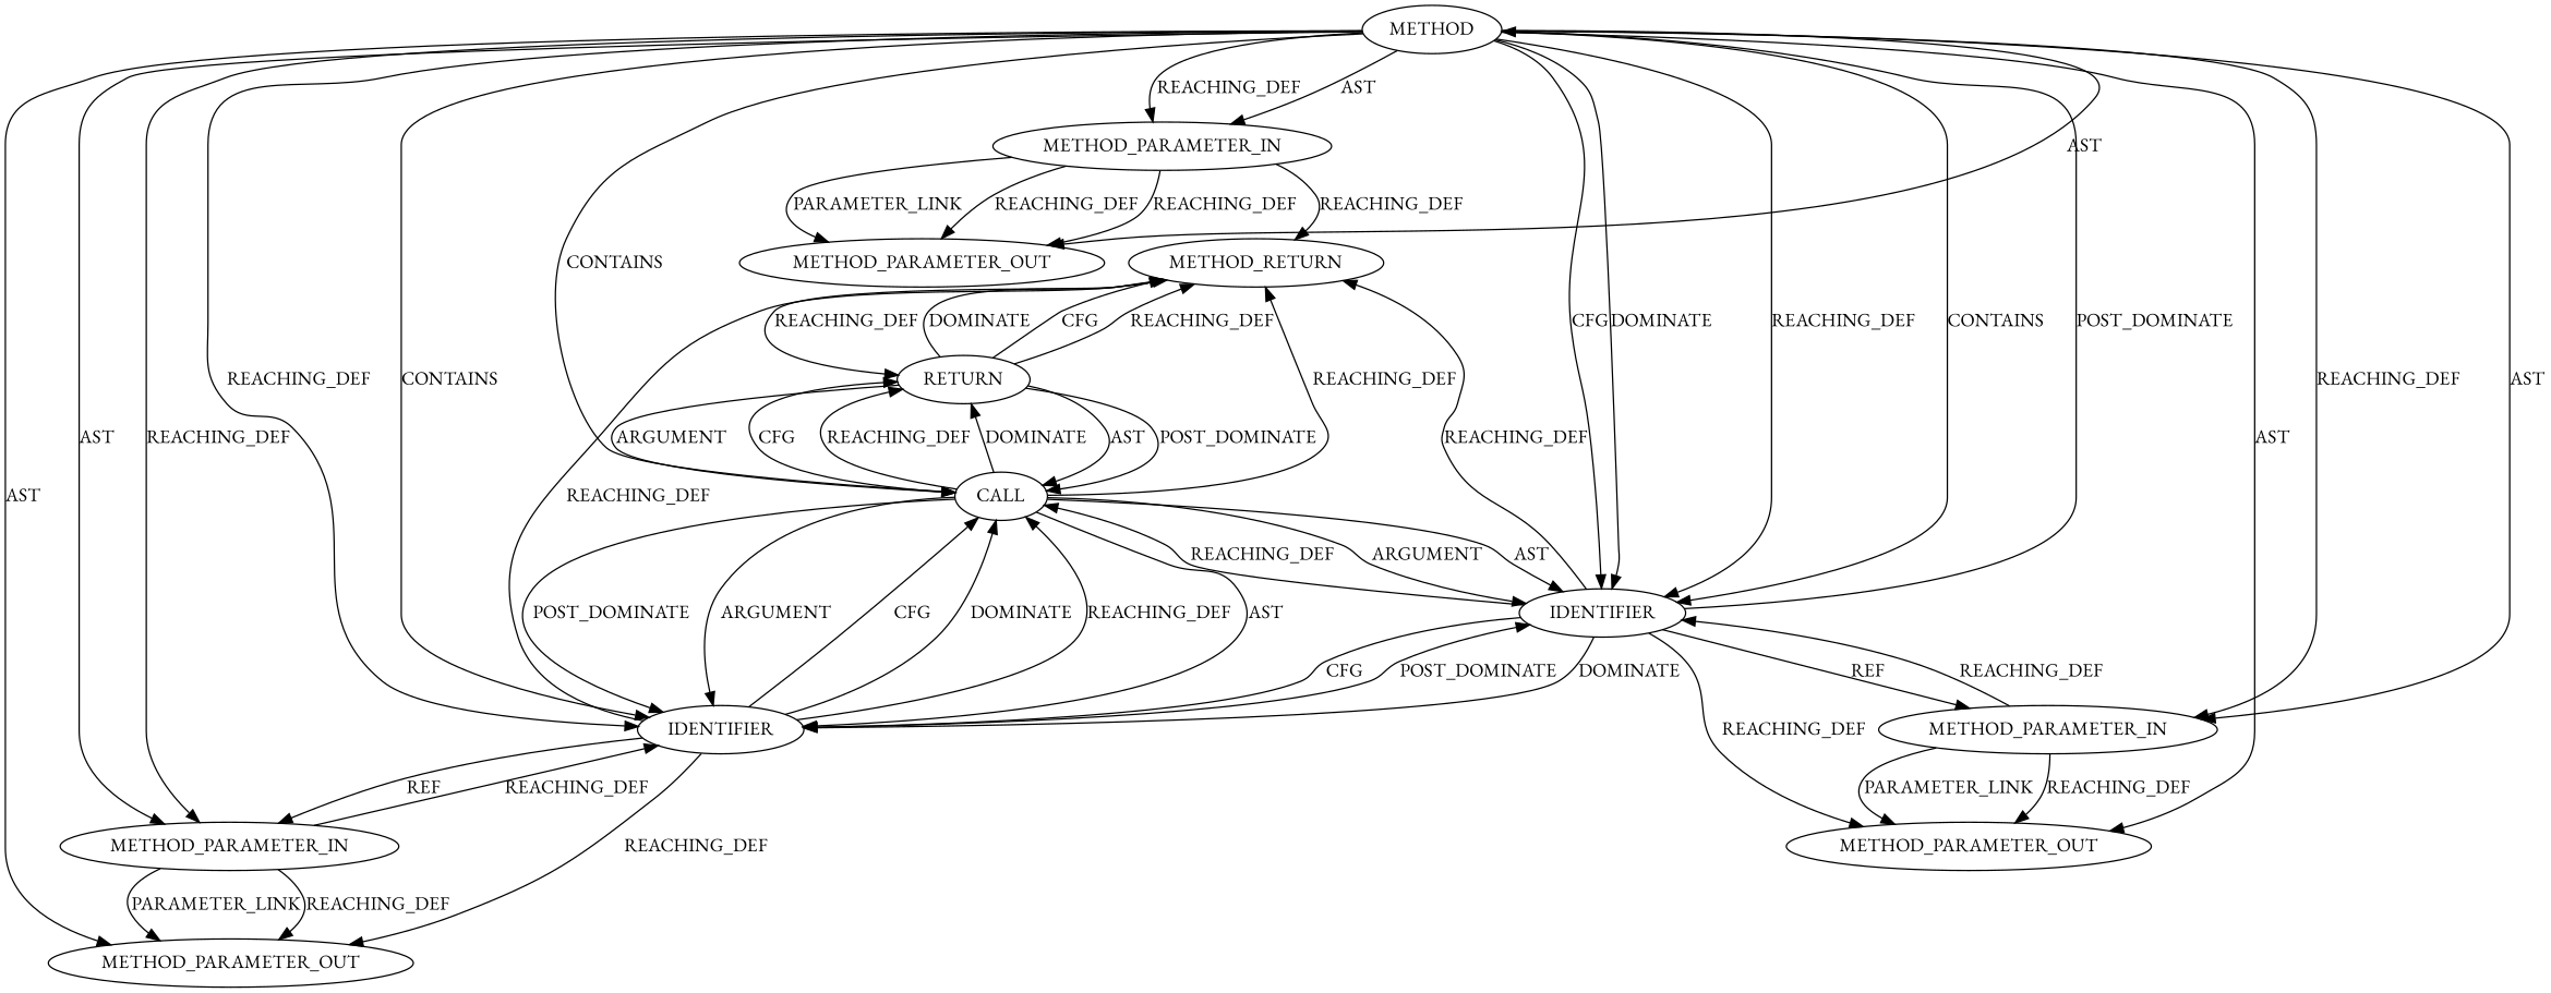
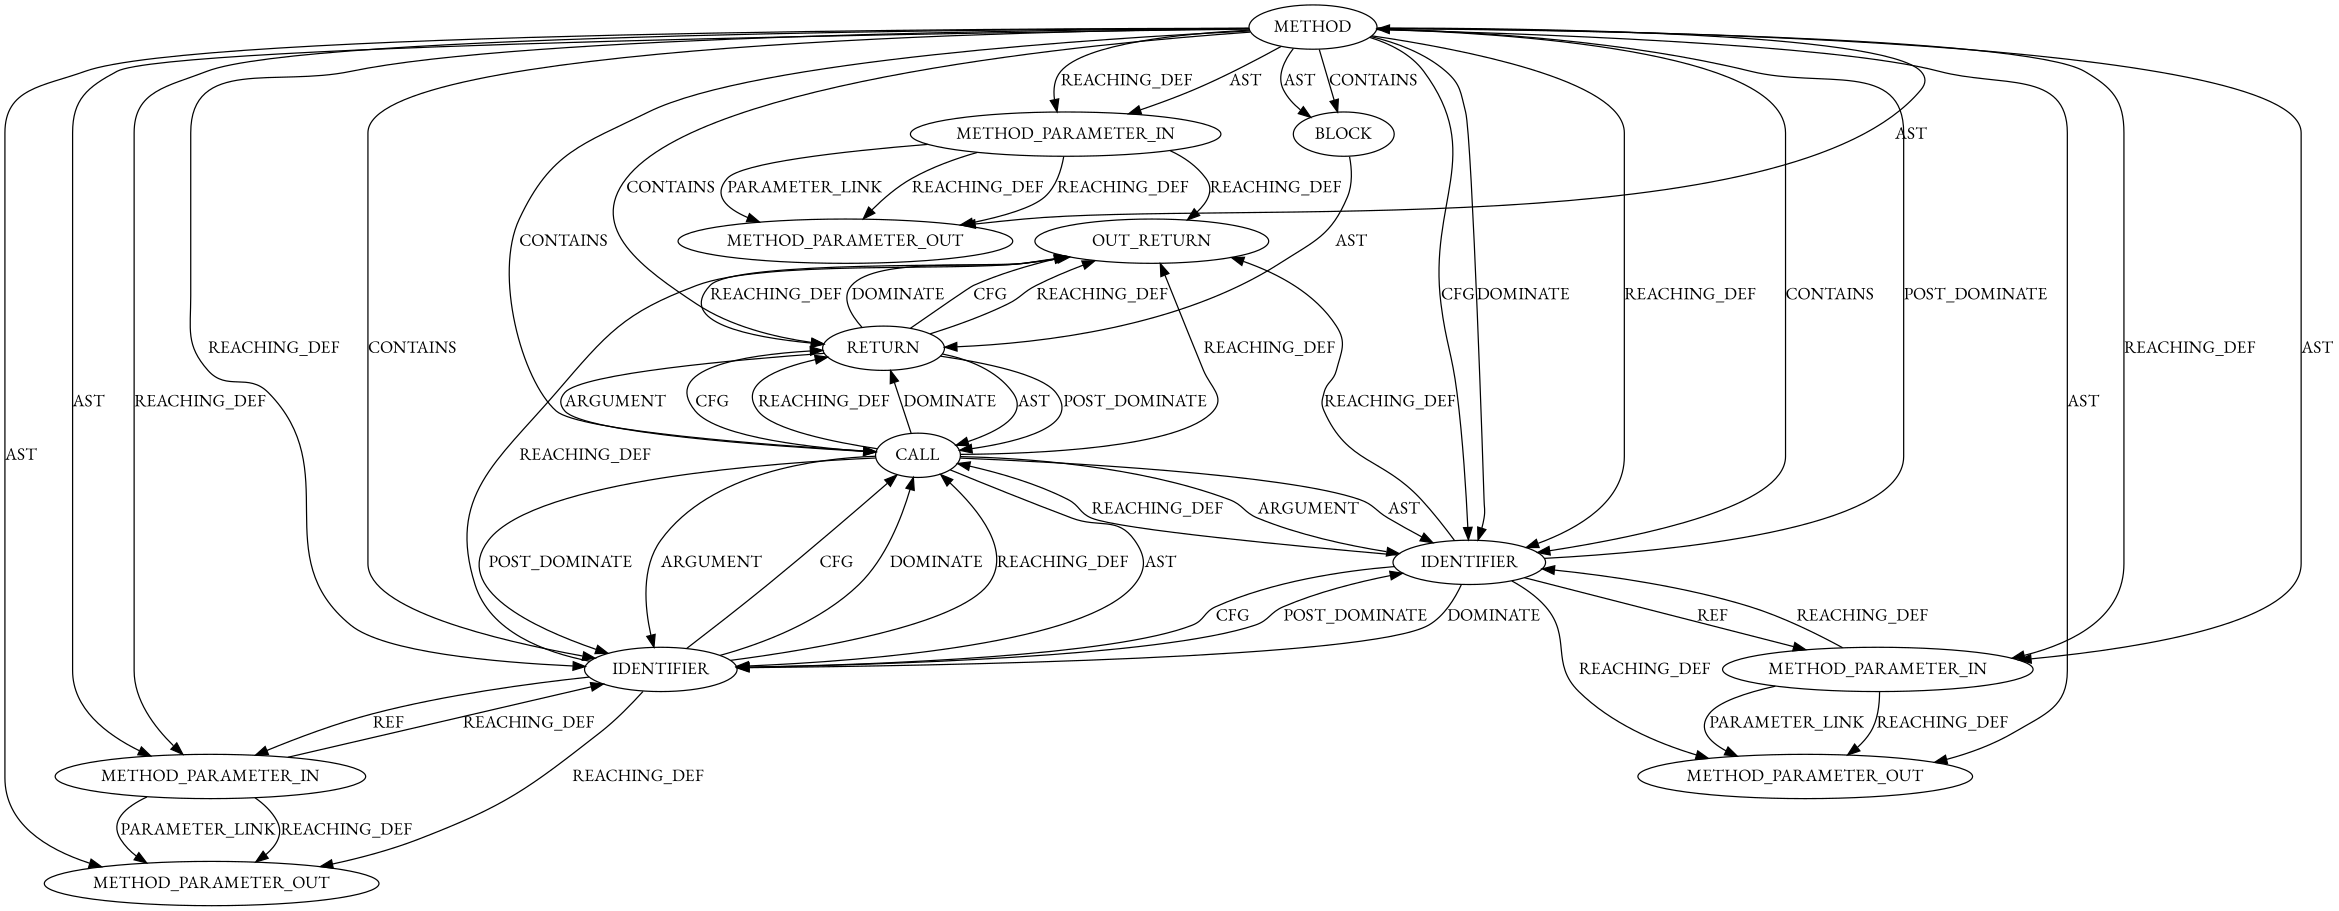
  digraph {
    fontname="EB Garamond"
    node [CODE="struct sk_buff *skb" COLUMN_NUMBER=7 EVALUATION_STRATEGY=BY_VALUE LINE_NUMBER=444 ORDER=1 TYPE_FULL_NAME="sk_buff*" fontname="EB Garamond"]
    edge [fontname="EB Garamond"]
    n1 [INDEX=3 IS_VARIADIC=false LINE_NUMBER=446 NAME=skb ORDER=3 label=METHOD_PARAMETER_OUT]
    n2 [AST_PARENT_FULL_NAME="tls_device_fallback.c:<global>" AST_PARENT_TYPE=TYPE_DECL CODE="struct sk_buff *tls_validate_xmit_skb_sw(struct sock *sk,\n					 struct net_device *dev,\n					 struct sk_buff *skb)\n{\n	return tls_sw_fallback(sk, skb);\n}" COLUMN_NUMBER=1 COLUMN_NUMBER_END=1 FILENAME="tls_device_fallback.c" FULL_NAME=tls_validate_xmit_skb_sw IS_EXTERNAL=false LINE_NUMBER_END=449 NAME=tls_validate_xmit_skb_sw ORDER=14 SIGNATURE="struct sk_buff tls_validate_xmit_skb_sw (sock*,net_device*,sk_buff*)" label=METHOD EVALUATION_STRATEGY="" TYPE_FULL_NAME=""]
    n3 [CODE="struct net_device *dev" INDEX=2 IS_VARIADIC=false LINE_NUMBER=445 NAME=dev ORDER=2 TYPE_FULL_NAME="net_device*" label=METHOD_PARAMETER_IN]
    n4 [CODE="struct sock *sk" COLUMN_NUMBER=42 INDEX=1 IS_VARIADIC=false NAME=sk TYPE_FULL_NAME="sock*" label=METHOD_PARAMETER_IN]
    n5 [CODE="struct net_device *dev" INDEX=2 IS_VARIADIC=false LINE_NUMBER=445 NAME=dev ORDER=2 TYPE_FULL_NAME="net_device*" label=METHOD_PARAMETER_OUT]
    n6 [CODE="struct sock *sk" COLUMN_NUMBER=42 INDEX=1 IS_VARIADIC=false NAME=sk TYPE_FULL_NAME="sock*" label=METHOD_PARAMETER_OUT]
    n7 [INDEX=3 IS_VARIADIC=false LINE_NUMBER=446 NAME=skb ORDER=3 label=METHOD_PARAMETER_IN]
    n8 [ARGUMENT_INDEX=-1 CODE="return tls_sw_fallback(sk, skb);" COLUMN_NUMBER=2 LINE_NUMBER=448 label=RETURN EVALUATION_STRATEGY="" TYPE_FULL_NAME=""]
    n9 [ARGUMENT_INDEX=2 CODE=skb COLUMN_NUMBER=29 LINE_NUMBER=448 NAME=skb ORDER=2 label=IDENTIFIER EVALUATION_STRATEGY=""]
    n10 [ARGUMENT_INDEX=-1 CODE="tls_sw_fallback(sk, skb)" COLUMN_NUMBER=9 DISPATCH_TYPE=STATIC_DISPATCH LINE_NUMBER=448 METHOD_FULL_NAME=tls_sw_fallback NAME=tls_sw_fallback TYPE_FULL_NAME="<empty>" label=CALL EVALUATION_STRATEGY=""]
    n11 [ARGUMENT_INDEX=1 CODE=sk COLUMN_NUMBER=25 LINE_NUMBER=448 NAME=sk TYPE_FULL_NAME="sock*" label=IDENTIFIER EVALUATION_STRATEGY=""]
-   n13 [CODE=RET COLUMN_NUMBER=1 ORDER=5 TYPE_FULL_NAME="struct sk_buff" label=METHOD_RETURN]
+   n12 [ARGUMENT_INDEX=-1 CODE="{\n	return tls_sw_fallback(sk, skb);\n}" COLUMN_NUMBER=1 LINE_NUMBER=447 ORDER=4 TYPE_FULL_NAME=void label=BLOCK EVALUATION_STRATEGY=""]
+   n13 [CODE=RET COLUMN_NUMBER=1 ORDER=5 TYPE_FULL_NAME="struct sk_buff" label=OUT_RETURN]
    n2 -> n1 [label=AST]
    n2 -> n3 [label=REACHING_DEF]
    n2 -> n3 [label=AST]
    n2 -> n4 [label=REACHING_DEF]
    n2 -> n4 [label=AST]
    n2 -> n5 [label=AST]
    n2 -> n6 [label=AST]
    n2 -> n7 [label=AST]
    n2 -> n7 [label=REACHING_DEF]
+   n2 -> n8 [label=CONTAINS]
    n2 -> n9 [label=REACHING_DEF]
    n2 -> n9 [label=CONTAINS]
    n2 -> n10 [label=CONTAINS]
    n2 -> n11 [label=CFG]
    n2 -> n11 [label=DOMINATE]
    n2 -> n11 [label=REACHING_DEF]
    n2 -> n11 [label=CONTAINS]
+   n2 -> n12 [label=AST]
+   n2 -> n12 [label=CONTAINS]
    n3 -> n5 [VARIABLE=dev label=REACHING_DEF]
    n3 -> n5 [VARIABLE=dev label=REACHING_DEF]
    n3 -> n5 [label=PARAMETER_LINK]
    n3 -> n13 [VARIABLE=dev label=REACHING_DEF]
    n4 -> n6 [VARIABLE=sk label=REACHING_DEF]
    n4 -> n6 [label=PARAMETER_LINK]
    n4 -> n11 [VARIABLE=sk label=REACHING_DEF]
    n7 -> n1 [label=PARAMETER_LINK]
    n7 -> n1 [VARIABLE=skb label=REACHING_DEF]
    n7 -> n9 [VARIABLE=skb label=REACHING_DEF]
    n8 -> n10 [label=AST]
    n8 -> n10 [label=POST_DOMINATE]
    n8 -> n10 [label=ARGUMENT]
    n8 -> n13 [label=DOMINATE]
    n8 -> n13 [label=CFG]
    n8 -> n13 [VARIABLE="<RET>" label=REACHING_DEF]
    n9 -> n1 [VARIABLE=skb label=REACHING_DEF]
    n9 -> n7 [label=REF]
    n9 -> n10 [label=CFG]
    n9 -> n10 [label=DOMINATE]
    n9 -> n10 [VARIABLE=skb label=REACHING_DEF]
    n9 -> n11 [label=POST_DOMINATE]
    n9 -> n13 [VARIABLE=skb label=REACHING_DEF]
    n10 -> n8 [label=CFG]
    n10 -> n8 [VARIABLE="tls_sw_fallback(sk, skb)" label=REACHING_DEF]
    n10 -> n8 [label=DOMINATE]
    n10 -> n9 [label=AST]
    n10 -> n9 [label=POST_DOMINATE]
    n10 -> n9 [label=ARGUMENT]
    n10 -> n11 [label=ARGUMENT]
    n10 -> n11 [label=AST]
    n10 -> n13 [VARIABLE="tls_sw_fallback(sk, skb)" label=REACHING_DEF]
    n11 -> n2 [label=POST_DOMINATE]
    n11 -> n4 [label=REF]
    n11 -> n6 [VARIABLE=sk label=REACHING_DEF]
    n11 -> n9 [label=CFG]
    n11 -> n9 [label=DOMINATE]
    n11 -> n10 [VARIABLE=sk label=REACHING_DEF]
    n11 -> n13 [VARIABLE=sk label=REACHING_DEF]
+   n12 -> n8 [label=AST]
    n13 -> n8 [label=REACHING_DEF]
  }
